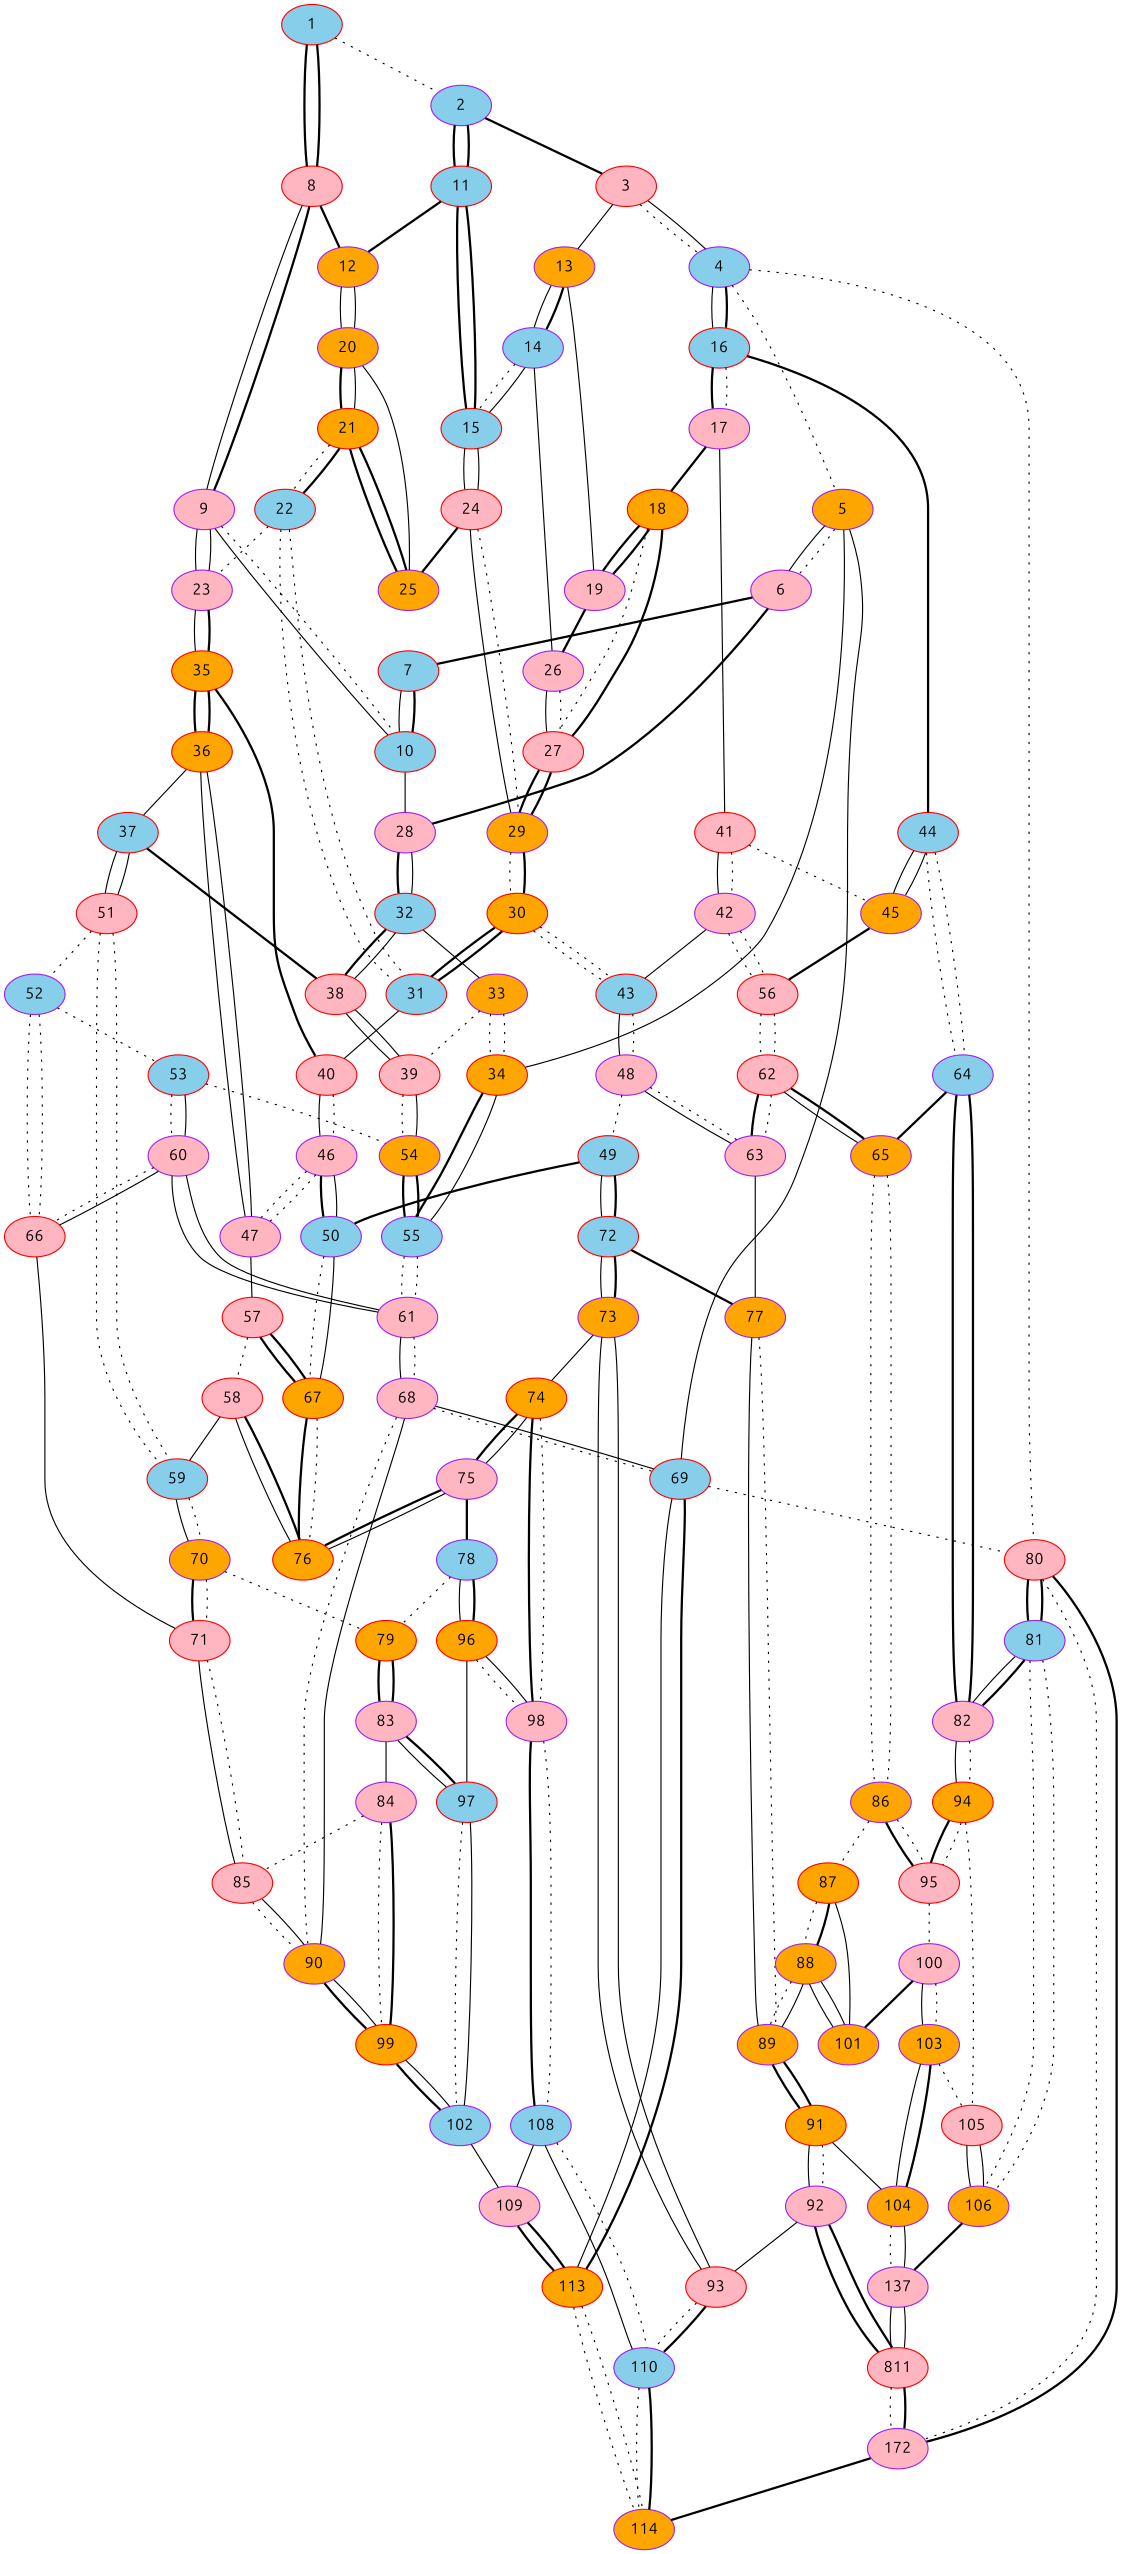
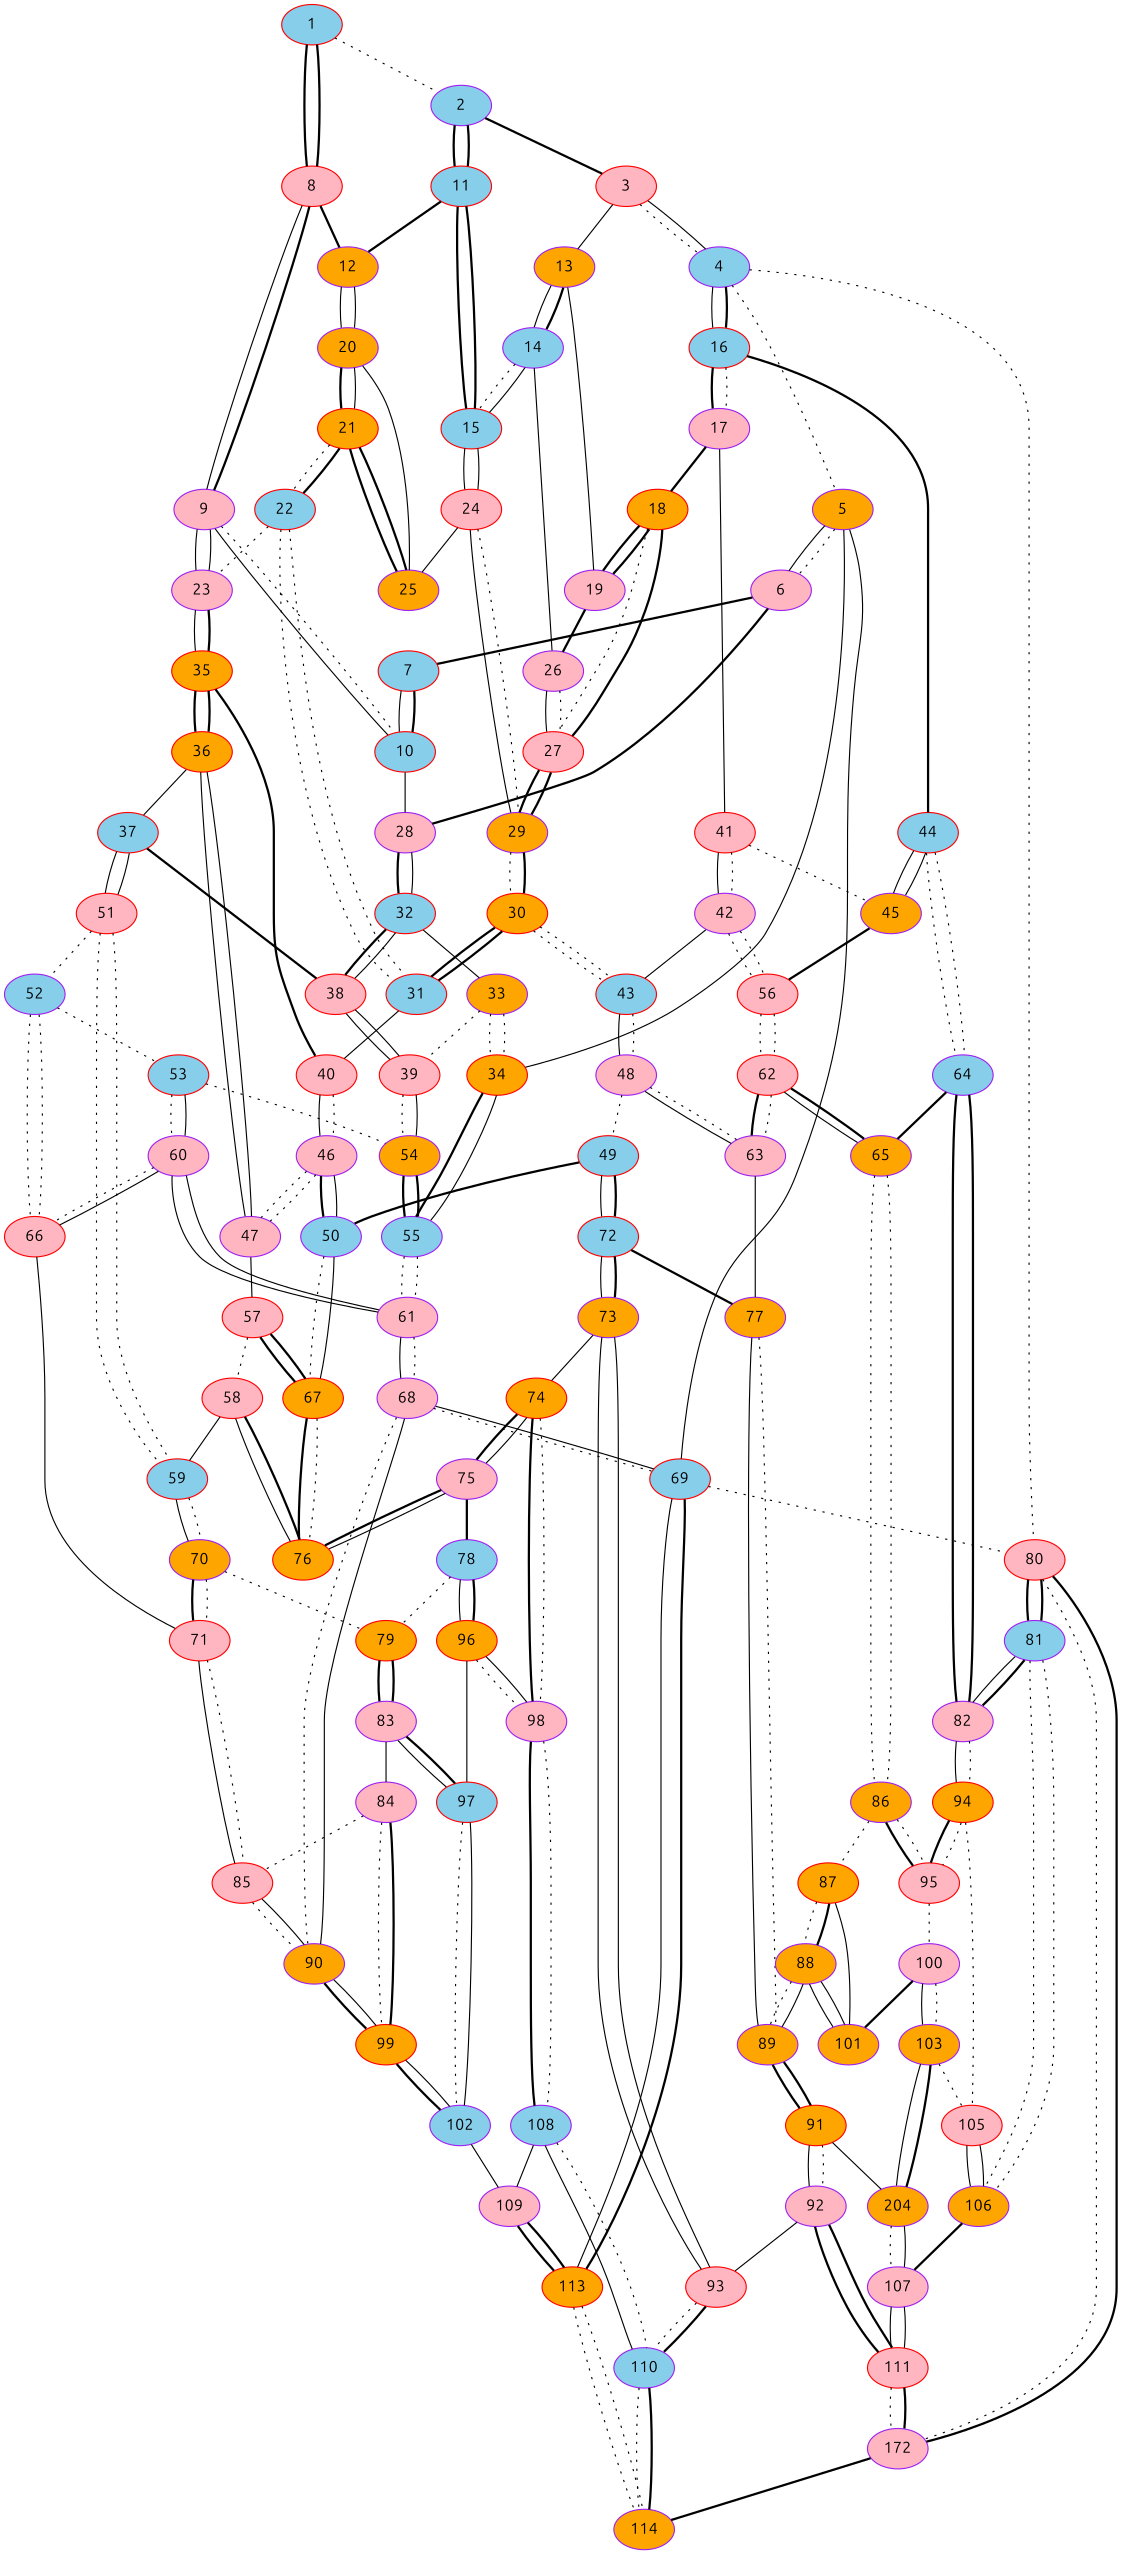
  graph {
    fontname=Ubuntu
    node [color=purple fillcolor=lightpink fontname=Ubuntu style=filled]
    edge [fontname=Ubuntu style=solid]
    1 [color=red fillcolor=skyblue]
    2 [fillcolor=skyblue]
    8 [color=red]
    3 [color=red]
    11 [color=red fillcolor=skyblue]
    9
    12 [fillcolor=orange]
    4 [fillcolor=skyblue]
    13 [fillcolor=orange]
    15 [color=red fillcolor=skyblue]
    5 [fillcolor=orange]
    16 [color=red fillcolor=skyblue]
    80 [color=red]
    14 [fillcolor=skyblue]
    19
    6
    34 [color=red fillcolor=orange]
    69 [color=red fillcolor=skyblue]
    17
    44 [color=red fillcolor=skyblue]
    81 [fillcolor=skyblue]
    n22 [label=172]
    7 [color=red fillcolor=skyblue]
    28
    55 [fillcolor=skyblue]
    113 [color=red fillcolor=orange]
    10 [color=red fillcolor=skyblue]
    32 [color=red fillcolor=skyblue]
    23
    20 [fillcolor=orange]
    35 [color=red fillcolor=orange]
    24 [color=red]
    21 [color=red fillcolor=orange]
    25 [fillcolor=orange]
    26
    27 [color=red]
    29 [fillcolor=orange]
    18 [color=red fillcolor=orange]
    41 [color=red]
    45 [fillcolor=orange]
    64 [fillcolor=skyblue]
    42
    22 [color=red fillcolor=skyblue]
    31 [color=red fillcolor=skyblue]
    40 [color=red]
    36 [color=red fillcolor=orange]
    30 [color=red fillcolor=orange]
    33 [fillcolor=orange]
    38 [color=red]
    43 [color=red fillcolor=skyblue]
    48
    46
    39 [color=red]
    54 [fillcolor=orange]
    61
    37 [color=red fillcolor=skyblue]
    47
    51 [color=red]
    57 [color=red]
    52 [fillcolor=skyblue]
    59 [color=red fillcolor=skyblue]
    50 [fillcolor=skyblue]
    56 [color=red]
    62 [color=red]
    49 [color=red fillcolor=skyblue]
    63
    65 [fillcolor=orange]
    82
    67 [color=red fillcolor=orange]
    58 [color=red]
    72 [color=red fillcolor=skyblue]
    77 [fillcolor=orange]
    73 [fillcolor=orange]
    76 [color=red fillcolor=orange]
    53 [color=red fillcolor=skyblue]
    66 [color=red]
    70 [fillcolor=orange]
    60
    71 [color=red]
    68
    79 [color=red fillcolor=orange]
    90 [fillcolor=orange]
    86 [fillcolor=orange]
    89 [fillcolor=orange]
    94 [color=red fillcolor=orange]
    87 [color=red fillcolor=orange]
    95 [color=red]
    85 [color=red]
    99 [color=red fillcolor=orange]
    114 [fillcolor=orange]
    83
    74 [color=red fillcolor=orange]
    93 [color=red]
    75
    98
    110 [fillcolor=skyblue]
    78 [fillcolor=skyblue]
    108 [fillcolor=skyblue]
    96 [color=red fillcolor=orange]
    91 [color=red fillcolor=orange]
    97 [color=red fillcolor=skyblue]
    84
    106 [fillcolor=orange]
-   107 [label=137]
+   107
    105 [color=red]
    102 [fillcolor=skyblue]
    88 [fillcolor=orange]
    101 [fillcolor=orange]
    100
    92
-   104 [fillcolor=orange]
-   111 [color=red label=811]
+   104 [fillcolor=orange label=204]
+   111 [color=red]
    103 [fillcolor=orange]
    109
    1 -- 2 [style=dotted]
    1 -- 8 [style=bold]
    1 -- 8 [style=bold]
    2 -- 3 [style=bold]
    2 -- 11 [style=bold]
    2 -- 11 [style=bold]
    8 -- 9
    8 -- 9 [style=bold]
    8 -- 12 [style=bold]
    3 -- 4 [style=dotted]
    3 -- 4
    3 -- 13
    11 -- 12 [style=bold]
    11 -- 15 [style=bold]
    11 -- 15 [style=bold]
    9 -- 10
    9 -- 10 [style=dotted]
    9 -- 23
    9 -- 23
    12 -- 20
    12 -- 20
    4 -- 5 [style=dotted]
    4 -- 16
    4 -- 16 [style=bold]
    4 -- 80 [style=dotted]
    13 -- 14
    13 -- 14 [style=bold]
    13 -- 19
    15 -- 24
    15 -- 24
    5 -- 6
    5 -- 6 [style=dotted]
    5 -- 34
    5 -- 69
    16 -- 17 [style=bold]
    16 -- 17 [style=dotted]
    16 -- 44 [style=bold]
    80 -- 81 [style=bold]
    80 -- 81 [style=bold]
    80 -- n22 [style=dotted]
    80 -- n22 [style=bold]
    14 -- 15 [style=dotted]
    14 -- 15
    14 -- 26
    19 -- 26 [style=bold]
    6 -- 7 [style=bold]
    6 -- 28 [style=bold]
    34 -- 55 [style=bold]
    34 -- 55
    69 -- 80 [style=dotted]
    69 -- 113
    69 -- 113 [style=bold]
    17 -- 18 [style=bold]
    17 -- 41
    44 -- 45
    44 -- 45
    44 -- 64 [style=dotted]
    44 -- 64 [style=dotted]
    81 -- 82
    81 -- 82 [style=bold]
    81 -- 106 [style=dotted]
    81 -- 106 [style=dotted]
    n22 -- 114 [style=bold]
    7 -- 10
    7 -- 10 [style=bold]
    28 -- 32 [style=bold]
    28 -- 32
    55 -- 61 [style=dotted]
    55 -- 61 [style=dotted]
    113 -- 114 [style=dotted]
    113 -- 114 [style=dotted]
    10 -- 28
    32 -- 33
    32 -- 38 [style=bold]
    32 -- 38
    23 -- 35
    23 -- 35 [style=bold]
    20 -- 21 [style=bold]
    20 -- 21
    20 -- 25
    35 -- 40 [style=bold]
    35 -- 36 [style=bold]
    35 -- 36 [style=bold]
-   24 -- 25 [style=bold]
+   24 -- 25
    24 -- 29
    24 -- 29 [style=dotted]
    21 -- 25 [style=bold]
    21 -- 25 [style=bold]
    21 -- 22 [style=dotted]
    21 -- 22 [style=bold]
    26 -- 27
    26 -- 27 [style=dotted]
    27 -- 29 [style=bold]
    27 -- 29 [style=bold]
    29 -- 30 [style=dotted]
    29 -- 30 [style=bold]
    18 -- 19 [style=bold]
    18 -- 19 [style=bold]
    18 -- 27 [style=dotted]
    18 -- 27 [style=bold]
    41 -- 45 [style=dotted]
    41 -- 42
    41 -- 42 [style=dotted]
    45 -- 56 [style=bold]
    64 -- 65 [style=bold]
    64 -- 82 [style=bold]
    64 -- 82 [style=bold]
    42 -- 43
    42 -- 56 [style=dotted]
    42 -- 56 [style=dotted]
    22 -- 23 [style=dotted]
    22 -- 31 [style=dotted]
    22 -- 31 [style=dotted]
    31 -- 40
    40 -- 46
    40 -- 46 [style=dotted]
    36 -- 37
    36 -- 47
    36 -- 47
    30 -- 31 [style=bold]
    30 -- 31 [style=bold]
    30 -- 43 [style=dotted]
    30 -- 43 [style=dotted]
    33 -- 34 [style=dotted]
    33 -- 34 [style=dotted]
    33 -- 39 [style=dotted]
    38 -- 39
    38 -- 39
    43 -- 48
    43 -- 48 [style=dotted]
    48 -- 49 [style=dotted]
    48 -- 63
    48 -- 63 [style=dotted]
    46 -- 47 [style=dotted]
    46 -- 47 [style=dotted]
    46 -- 50 [style=bold]
    46 -- 50
    39 -- 54 [style=dotted]
    39 -- 54
    54 -- 55 [style=bold]
    54 -- 55 [style=bold]
    61 -- 68
    61 -- 68 [style=dotted]
    37 -- 38 [style=bold]
    37 -- 51
    37 -- 51
    47 -- 57
    51 -- 52 [style=dotted]
    51 -- 59 [style=dotted]
    51 -- 59 [style=dotted]
    57 -- 67 [style=bold]
    57 -- 67 [style=bold]
    57 -- 58 [style=dotted]
    52 -- 53 [style=dotted]
    52 -- 66 [style=dotted]
    52 -- 66 [style=dotted]
    59 -- 70
    59 -- 70 [style=dotted]
    50 -- 67 [style=dotted]
    50 -- 67
    56 -- 62 [style=dotted]
    56 -- 62 [style=dotted]
    62 -- 63 [style=bold]
    62 -- 63 [style=dotted]
    62 -- 65
    62 -- 65 [style=bold]
    49 -- 50 [style=bold]
    49 -- 72
    49 -- 72 [style=bold]
    63 -- 77
    65 -- 86 [style=dotted]
    65 -- 86 [style=dotted]
    82 -- 94
    82 -- 94 [style=dotted]
    67 -- 76 [style=bold]
    67 -- 76 [style=dotted]
    58 -- 59
    58 -- 76
    58 -- 76 [style=bold]
    72 -- 77 [style=bold]
    72 -- 73
    72 -- 73 [style=bold]
    77 -- 89
    77 -- 89 [style=dotted]
    73 -- 74
    73 -- 93
    73 -- 93
    53 -- 54 [style=dotted]
    53 -- 60 [style=dotted]
    53 -- 60
    66 -- 71
    70 -- 71 [style=bold]
    70 -- 71 [style=dotted]
    70 -- 79 [style=dotted]
    60 -- 61
    60 -- 61
    60 -- 66 [style=dotted]
    60 -- 66
    71 -- 85
    71 -- 85 [style=dotted]
    68 -- 69 [style=dotted]
    68 -- 69
    68 -- 90 [style=dotted]
    68 -- 90
    79 -- 83 [style=bold]
    79 -- 83 [style=bold]
    90 -- 99 [style=bold]
    90 -- 99
    86 -- 87 [style=dotted]
    86 -- 95 [style=bold]
    86 -- 95 [style=dotted]
    89 -- 91 [style=bold]
    89 -- 91 [style=bold]
    94 -- 95 [style=bold]
    94 -- 95 [style=dotted]
    94 -- 105 [style=dotted]
    87 -- 88 [style=dotted]
    87 -- 88 [style=bold]
    87 -- 101
    95 -- 100 [style=dotted]
    85 -- 90 [style=dotted]
    85 -- 90
    99 -- 102 [style=bold]
    99 -- 102
    83 -- 97
    83 -- 97 [style=bold]
    83 -- 84
    74 -- 75 [style=bold]
    74 -- 75
    74 -- 98 [style=bold]
    74 -- 98 [style=dotted]
    93 -- 110 [style=dotted]
    93 -- 110 [style=bold]
    75 -- 76 [style=bold]
    75 -- 76
    75 -- 78 [style=bold]
    98 -- 108 [style=bold]
    98 -- 108 [style=dotted]
    110 -- 114 [style=dotted]
    110 -- 114 [style=bold]
    78 -- 79 [style=dotted]
    78 -- 96
    78 -- 96 [style=bold]
    108 -- 110
    108 -- 110 [style=dotted]
    108 -- 109
    96 -- 98 [style=dotted]
    96 -- 98
    96 -- 97
    91 -- 92
    91 -- 92 [style=dotted]
    91 -- 104
    97 -- 102 [style=dotted]
    97 -- 102
    84 -- 85 [style=dotted]
    84 -- 99 [style=dotted]
    84 -- 99 [style=bold]
    106 -- 107 [style=bold]
    107 -- 111
    107 -- 111
    105 -- 106
    105 -- 106
    102 -- 109
    88 -- 89 [style=dotted]
    88 -- 89
    88 -- 101
    88 -- 101
    100 -- 101 [style=bold]
    100 -- 103
    100 -- 103 [style=dotted]
    92 -- 93
    92 -- 111 [style=bold]
    92 -- 111 [style=bold]
    104 -- 107 [style=dotted]
    104 -- 107
    111 -- n22 [style=dotted]
    111 -- n22 [style=bold]
    103 -- 105 [style=dotted]
    103 -- 104
    103 -- 104 [style=bold]
    109 -- 113 [style=bold]
    109 -- 113 [style=bold]
  }
